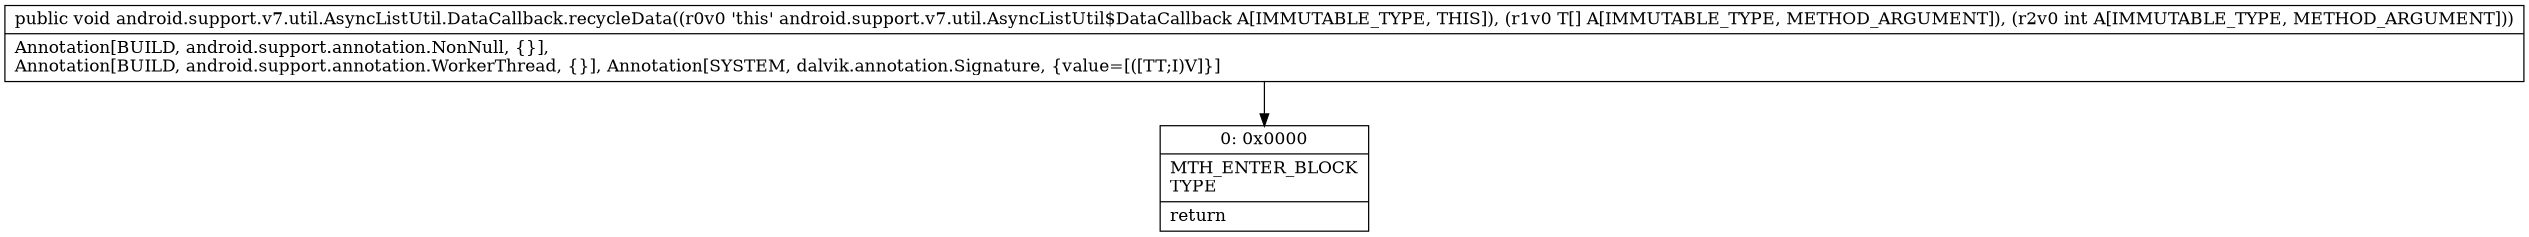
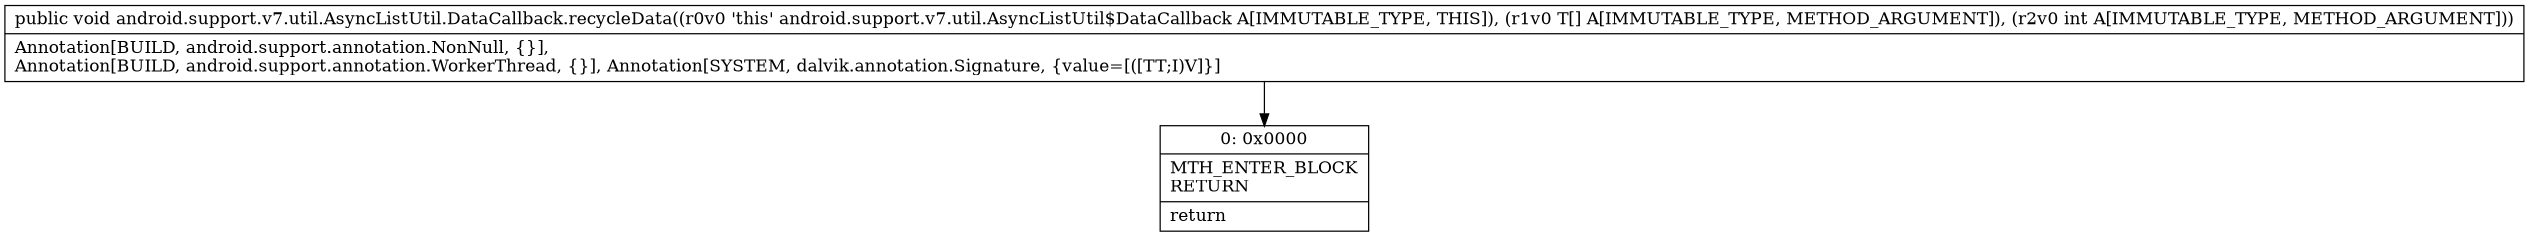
  digraph {
    node [shape=record]
-   n1 [label="{0\:\ 0x0000|MTH_ENTER_BLOCK\lTYPE\l|return\l}"]
+   n1 [label="{0\:\ 0x0000|MTH_ENTER_BLOCK\lRETURN\l|return\l}"]
    n2 [label="{public void android.support.v7.util.AsyncListUtil.DataCallback.recycleData((r0v0 'this' android.support.v7.util.AsyncListUtil$DataCallback A[IMMUTABLE_TYPE, THIS]), (r1v0 T[] A[IMMUTABLE_TYPE, METHOD_ARGUMENT]), (r2v0 int A[IMMUTABLE_TYPE, METHOD_ARGUMENT]))  | Annotation[BUILD, android.support.annotation.NonNull, \{\}], \lAnnotation[BUILD, android.support.annotation.WorkerThread, \{\}], Annotation[SYSTEM, dalvik.annotation.Signature, \{value=[([TT;I)V]\}]\l}"]
    n2 -> n1
  }
